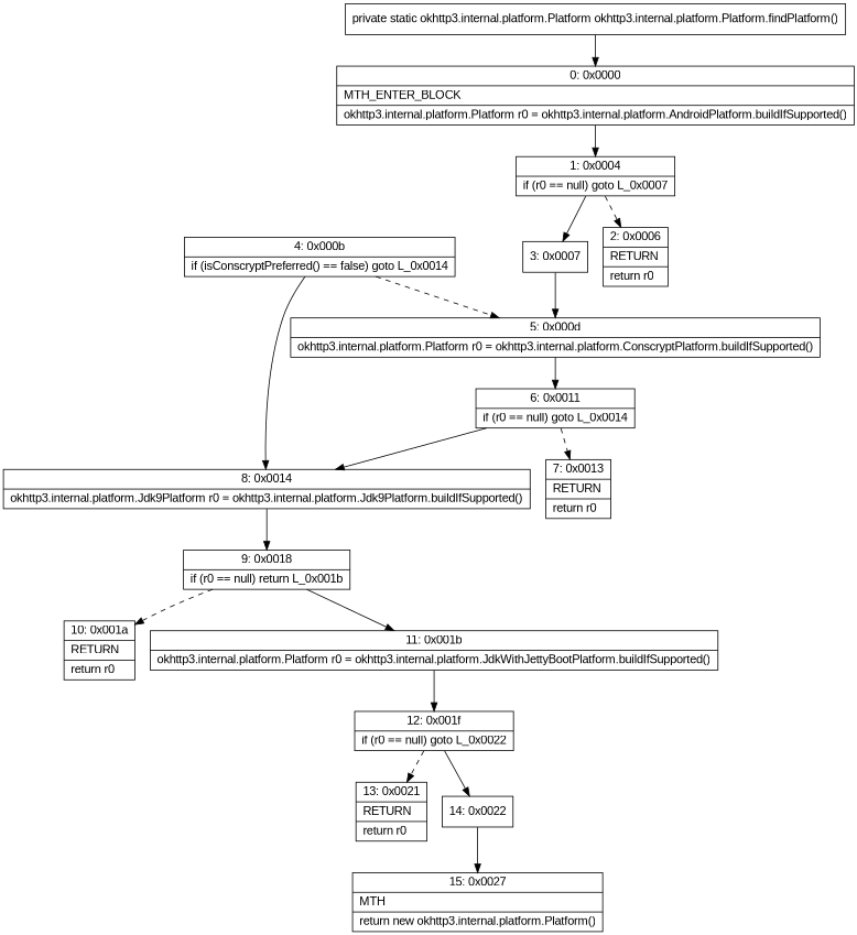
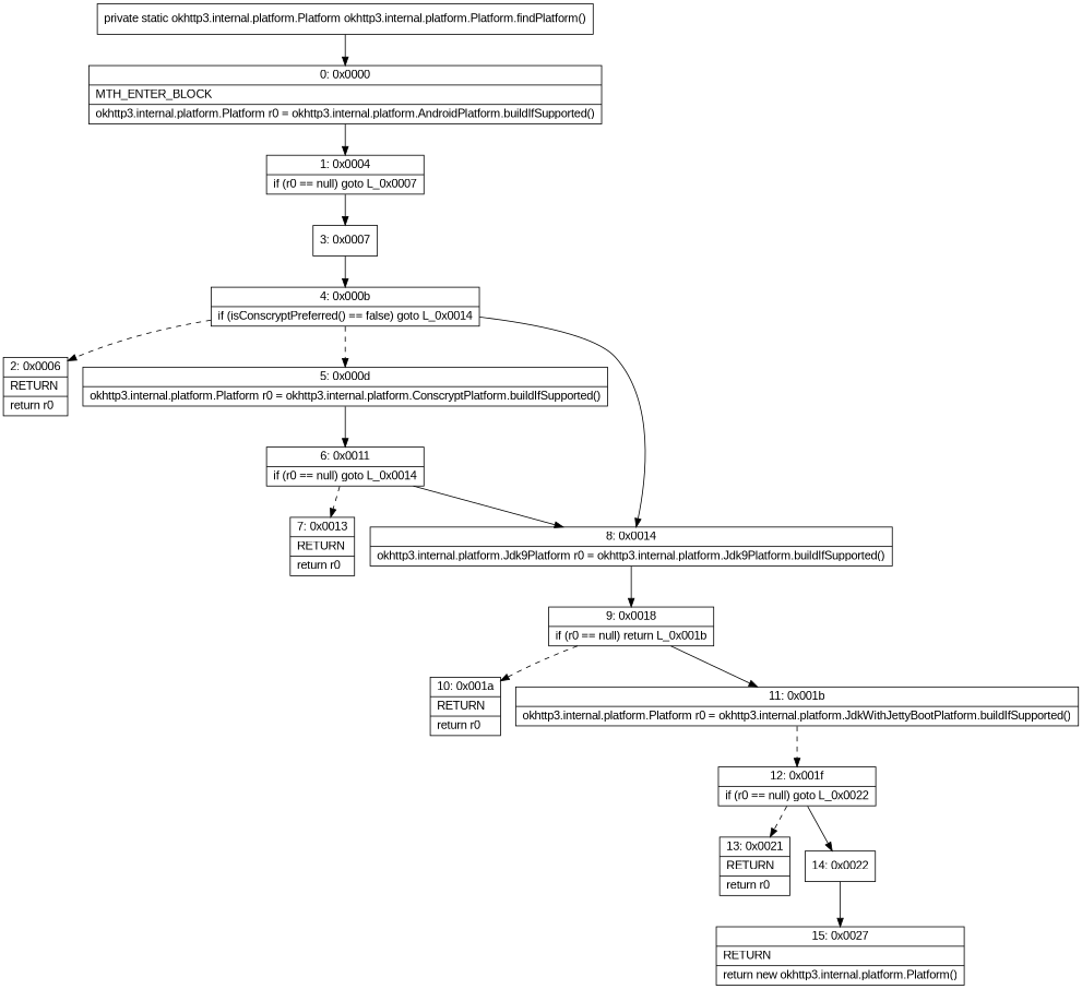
  digraph {
    fontname="Liberation Sans"
    node [fontname="Liberation Sans" shape=record]
    edge [fontname="Liberation Sans"]
    n1 [label="{0\:\ 0x0000|MTH_ENTER_BLOCK\l|okhttp3.internal.platform.Platform r0 = okhttp3.internal.platform.AndroidPlatform.buildIfSupported()\l}"]
    n2 [label="{1\:\ 0x0004|if (r0 == null) goto L_0x0007\l}"]
    n3 [label="{2\:\ 0x0006|RETURN\l|return r0\l}"]
    n4 [label="{3\:\ 0x0007}"]
    n5 [label="{4\:\ 0x000b|if (isConscryptPreferred() == false) goto L_0x0014\l}"]
    n6 [label="{5\:\ 0x000d|okhttp3.internal.platform.Platform r0 = okhttp3.internal.platform.ConscryptPlatform.buildIfSupported()\l}"]
    n7 [label="{8\:\ 0x0014|okhttp3.internal.platform.Jdk9Platform r0 = okhttp3.internal.platform.Jdk9Platform.buildIfSupported()\l}"]
    n8 [label="{6\:\ 0x0011|if (r0 == null) goto L_0x0014\l}"]
    n9 [label="{9\:\ 0x0018|if (r0 == null) return L_0x001b\l}"]
    n10 [label="{7\:\ 0x0013|RETURN\l|return r0\l}"]
    n11 [label="{10\:\ 0x001a|RETURN\l|return r0\l}"]
    n12 [label="{11\:\ 0x001b|okhttp3.internal.platform.Platform r0 = okhttp3.internal.platform.JdkWithJettyBootPlatform.buildIfSupported()\l}"]
    n13 [label="{12\:\ 0x001f|if (r0 == null) goto L_0x0022\l}"]
    n14 [label="{13\:\ 0x0021|RETURN\l|return r0\l}"]
    n15 [label="{14\:\ 0x0022}"]
-   n16 [label="{15\:\ 0x0027|MTH\l|return new okhttp3.internal.platform.Platform()\l}"]
+   n16 [label="{15\:\ 0x0027|RETURN\l|return new okhttp3.internal.platform.Platform()\l}"]
    n17 [label="{private static okhttp3.internal.platform.Platform okhttp3.internal.platform.Platform.findPlatform() }"]
    n1 -> n2
-   n2 -> n3 [style=dashed]
+   n5 -> n3 [style=dashed]
    n2 -> n4
-   n4 -> n6
+   n4 -> n5
    n5 -> n6 [style=dashed]
    n5 -> n7
    n6 -> n8
    n7 -> n9
    n8 -> n7
    n8 -> n10 [style=dashed]
    n9 -> n11 [style=dashed]
    n9 -> n12
-   n12 -> n13
+   n12 -> n13 [style=dashed]
    n13 -> n14 [style=dashed]
    n13 -> n15
    n15 -> n16
    n17 -> n1
  }
